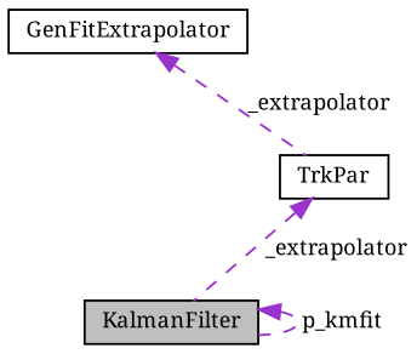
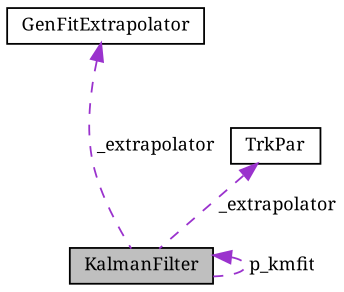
  digraph {
    fontname="Noto Serif"
    node [color=black fontname="Noto Serif" fontsize=10 shape=record]
    edge [color=darkorchid3 dir=back fontname="Noto Serif" fontsize=10 labelfontname=FreeSans labelfontsize=10 style=dashed]
    n1 [fillcolor=grey75 fontcolor=black height=0.2 label=KalmanFilter style=filled width=0.4]
    n2 [height=0.2 label=TrkPar width=0.4]
    n3 [height=0.2 label=GenFitExtrapolator width=0.4]
    n1 -> n1 [label=" p_kmfit"]
    n2 -> n1 [label=" _extrapolator"]
-   n3 -> n2 [label=" _extrapolator"]
+   n3 -> n1 [label=" _extrapolator"]
  }
